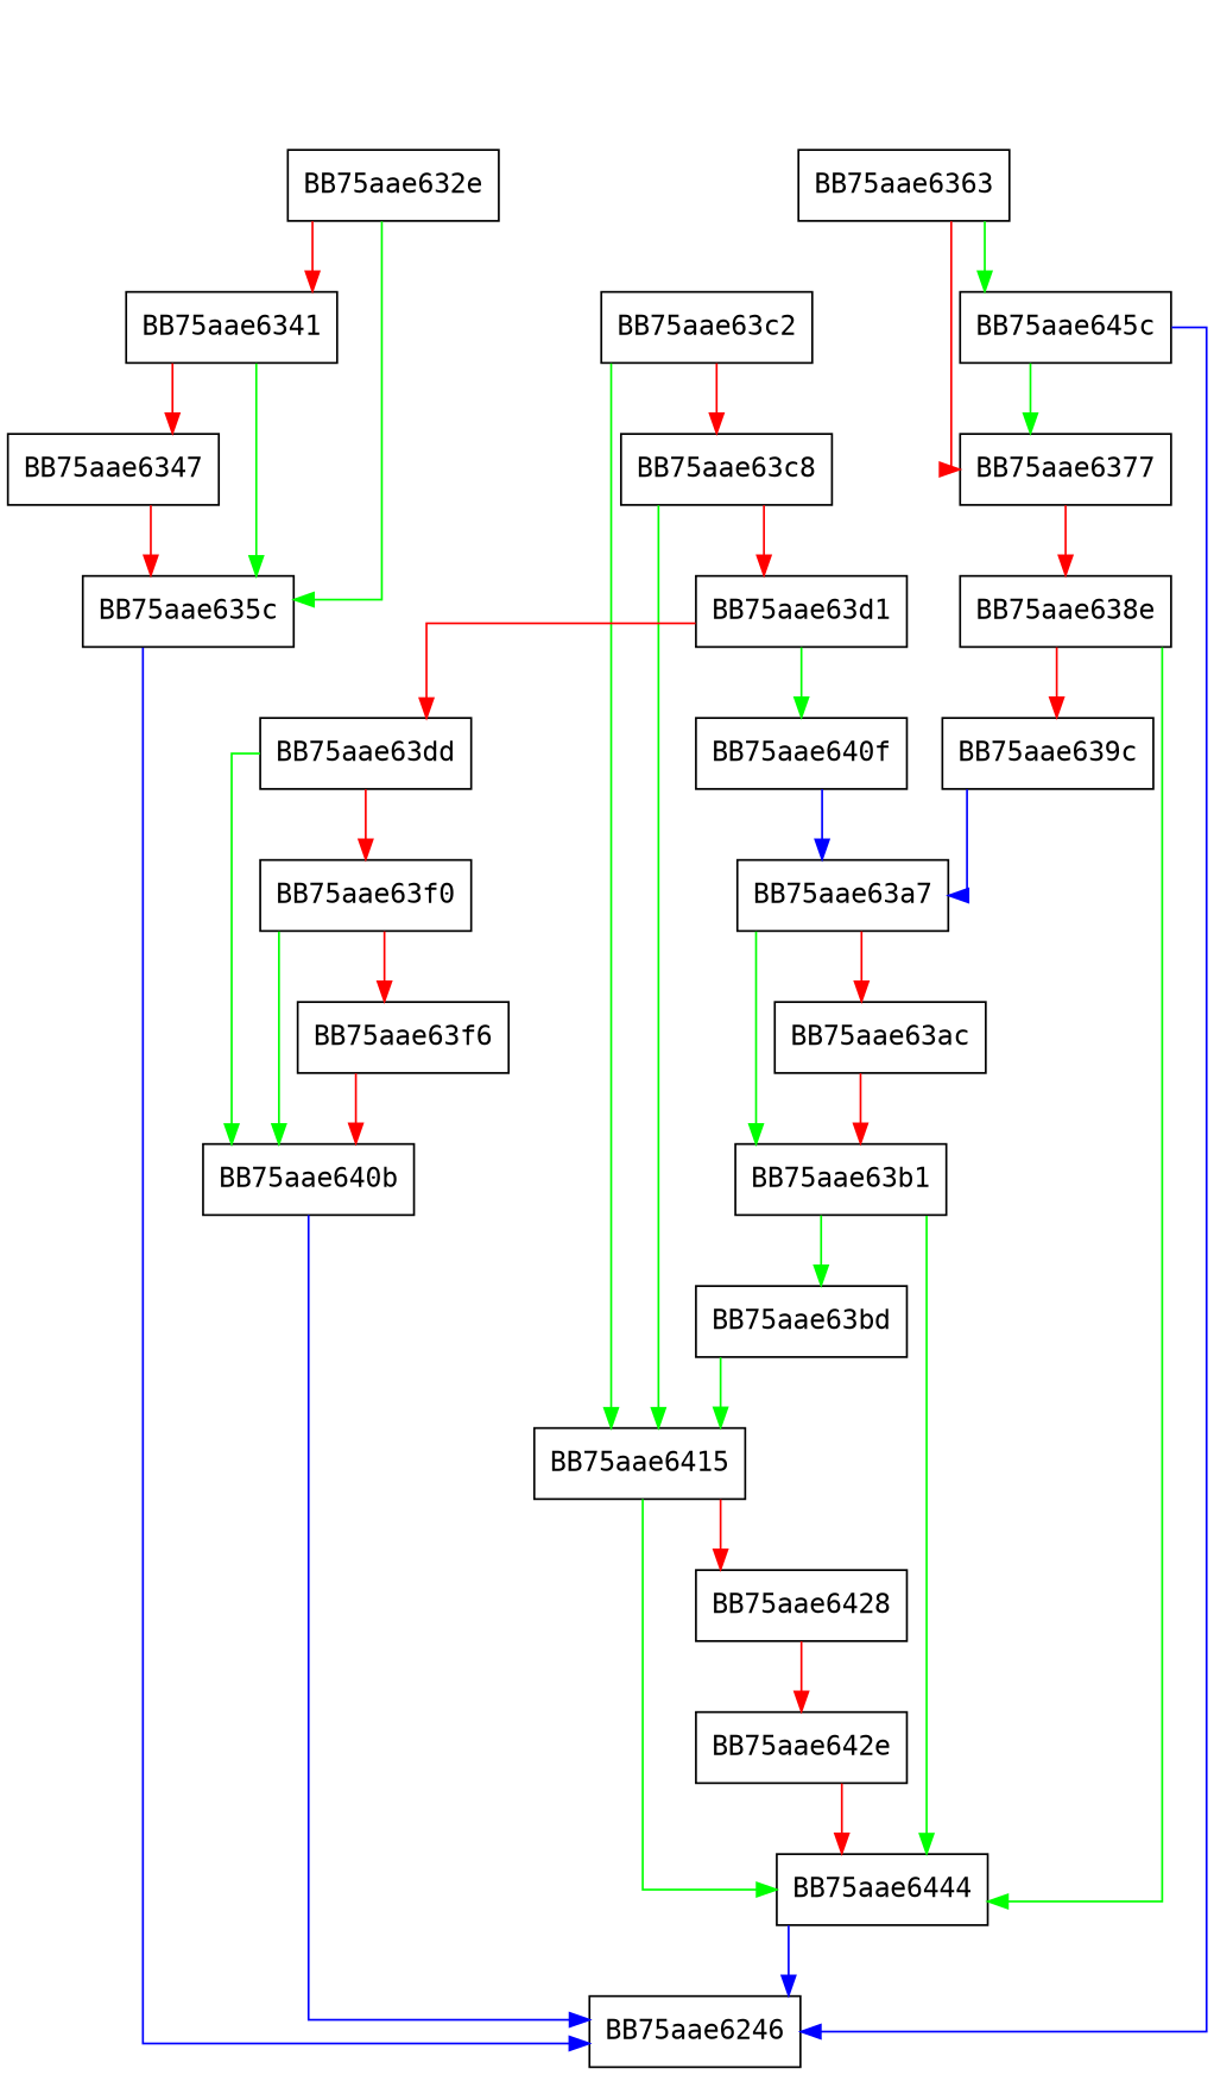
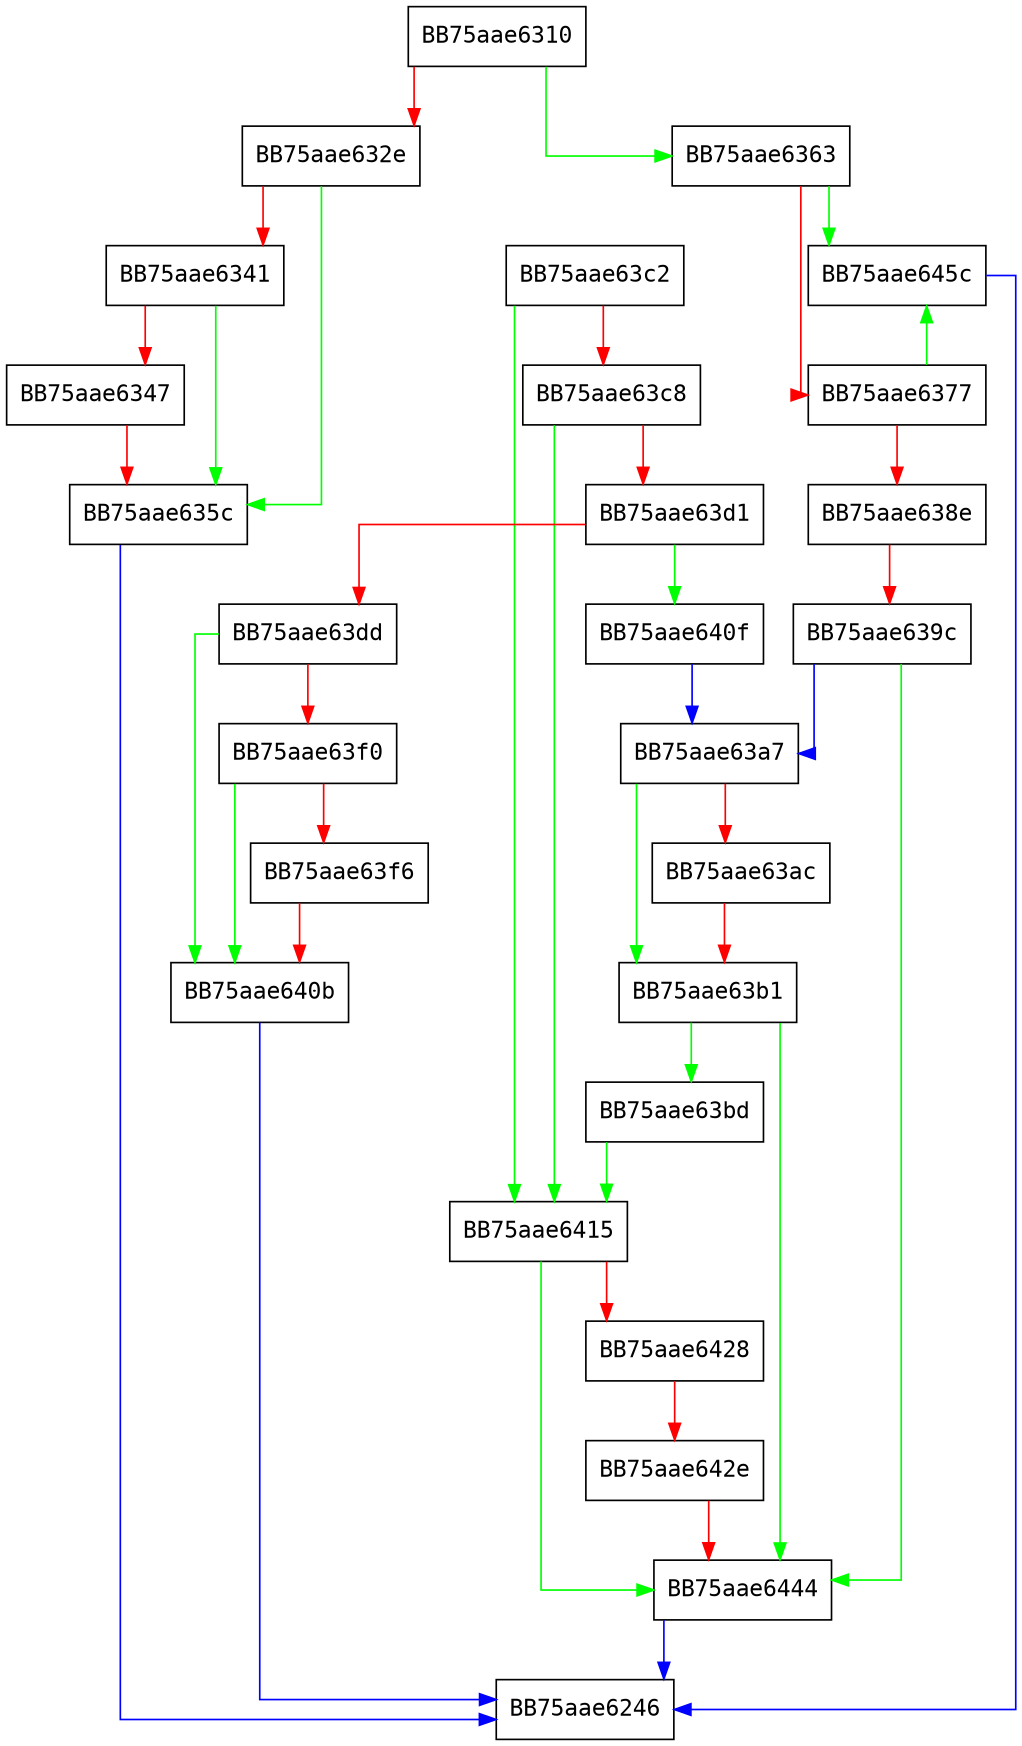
  digraph {
    fontname="DejaVu Sans Mono"
    splines=ortho
    node [fontname="DejaVu Sans Mono" shape=box]
    edge [color=red fontname="DejaVu Sans Mono"]
+   BB75aae6310
    BB75aae6363
    BB75aae632e
    BB75aae645c
    BB75aae6377
    BB75aae635c
    BB75aae6341
    n8 [label=BB75aae6246]
    BB75aae638e
    BB75aae6347
    BB75aae6444
    BB75aae639c
    BB75aae63a7
    BB75aae63b1
    BB75aae63ac
    BB75aae63bd
    BB75aae6415
    BB75aae6428
    BB75aae63c2
    BB75aae63c8
    BB75aae642e
    BB75aae63d1
    BB75aae640f
    BB75aae63dd
    BB75aae640b
    BB75aae63f0
    BB75aae63f6
+   BB75aae6310 -> BB75aae6363 [color=green]
+   BB75aae6310 -> BB75aae632e
    BB75aae6363 -> BB75aae645c [color=green]
    BB75aae6363 -> BB75aae6377
    BB75aae632e -> BB75aae635c [color=green]
    BB75aae632e -> BB75aae6341
    BB75aae645c -> n8 [color=blue]
-   BB75aae645c -> BB75aae6377 [color=green]
+   BB75aae6377 -> BB75aae645c [color=green]
    BB75aae6377 -> BB75aae638e
    BB75aae635c -> n8 [color=blue]
    BB75aae6341 -> BB75aae635c [color=green]
    BB75aae6341 -> BB75aae6347
-   BB75aae638e -> BB75aae6444 [color=green]
+   BB75aae639c -> BB75aae6444 [color=green]
    BB75aae638e -> BB75aae639c
    BB75aae6347 -> BB75aae635c
    BB75aae6444 -> n8 [color=blue]
    BB75aae639c -> BB75aae63a7 [color=blue]
    BB75aae63a7 -> BB75aae63b1 [color=green]
    BB75aae63a7 -> BB75aae63ac
    BB75aae63b1 -> BB75aae6444 [color=green]
    BB75aae63b1 -> BB75aae63bd [color=green]
    BB75aae63ac -> BB75aae63b1
    BB75aae63bd -> BB75aae6415 [color=green]
    BB75aae6415 -> BB75aae6444 [color=green]
    BB75aae6415 -> BB75aae6428
    BB75aae6428 -> BB75aae642e
    BB75aae63c2 -> BB75aae6415 [color=green]
    BB75aae63c2 -> BB75aae63c8
    BB75aae63c8 -> BB75aae6415 [color=green]
    BB75aae63c8 -> BB75aae63d1
    BB75aae642e -> BB75aae6444
    BB75aae63d1 -> BB75aae640f [color=green]
    BB75aae63d1 -> BB75aae63dd
    BB75aae640f -> BB75aae63a7 [color=blue]
    BB75aae63dd -> BB75aae640b [color=green]
    BB75aae63dd -> BB75aae63f0
    BB75aae640b -> n8 [color=blue]
    BB75aae63f0 -> BB75aae640b [color=green]
    BB75aae63f0 -> BB75aae63f6
    BB75aae63f6 -> BB75aae640b
  }
